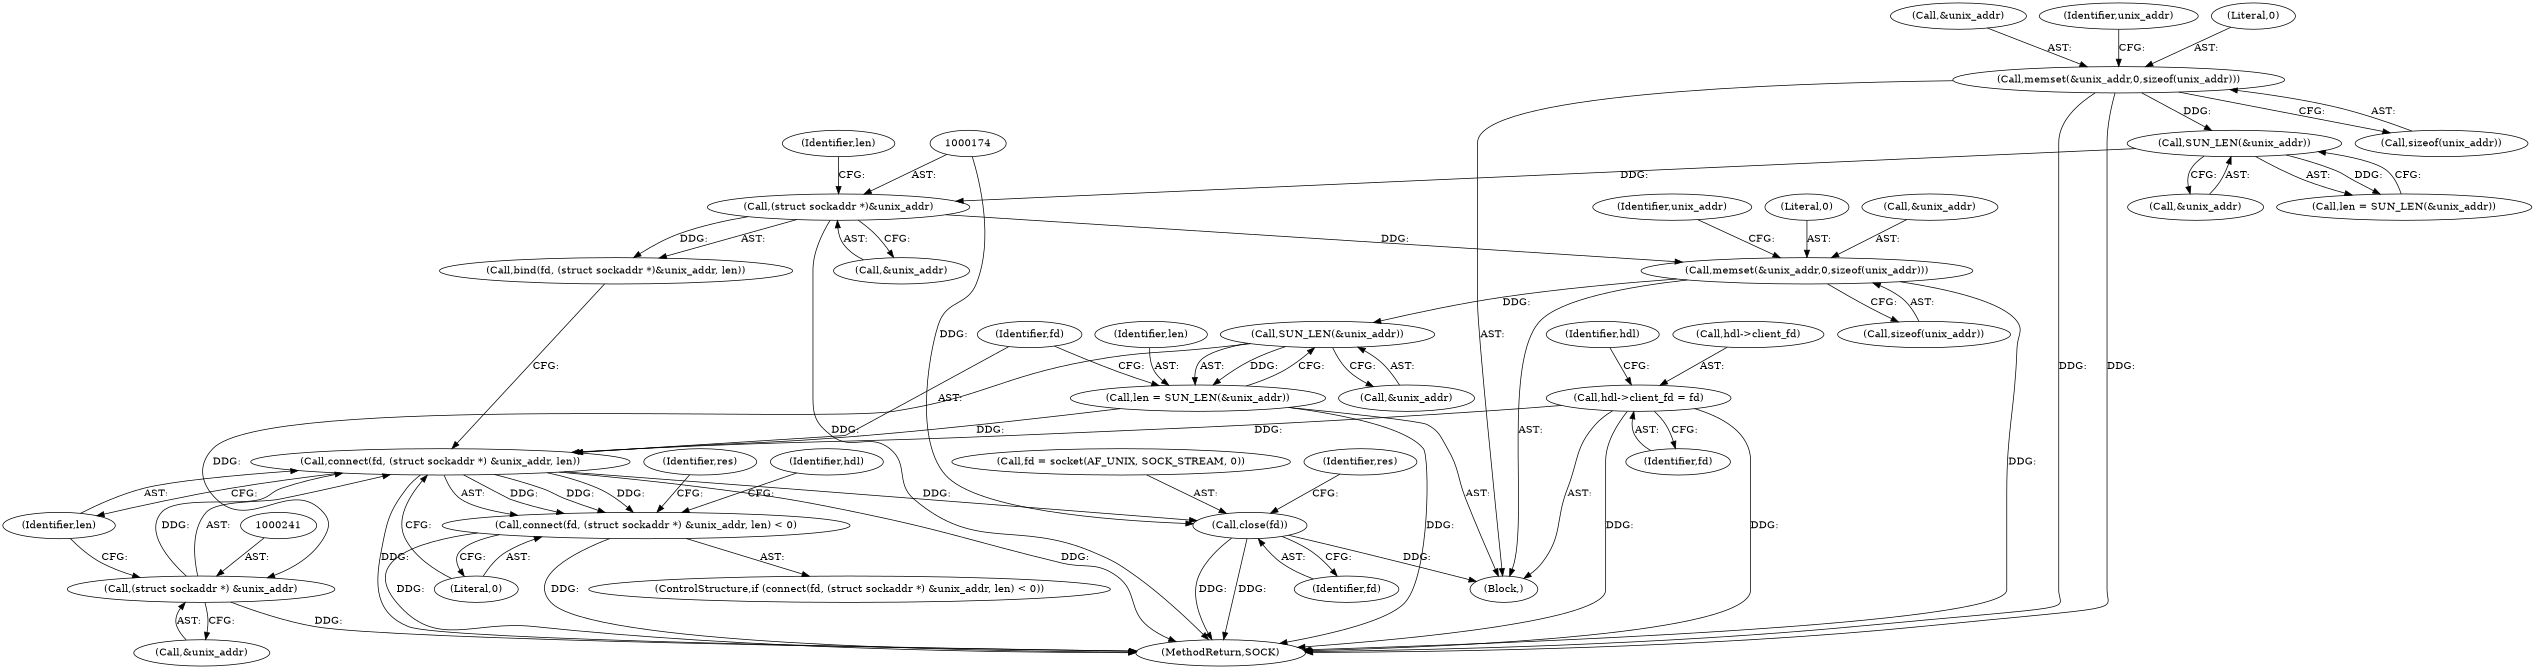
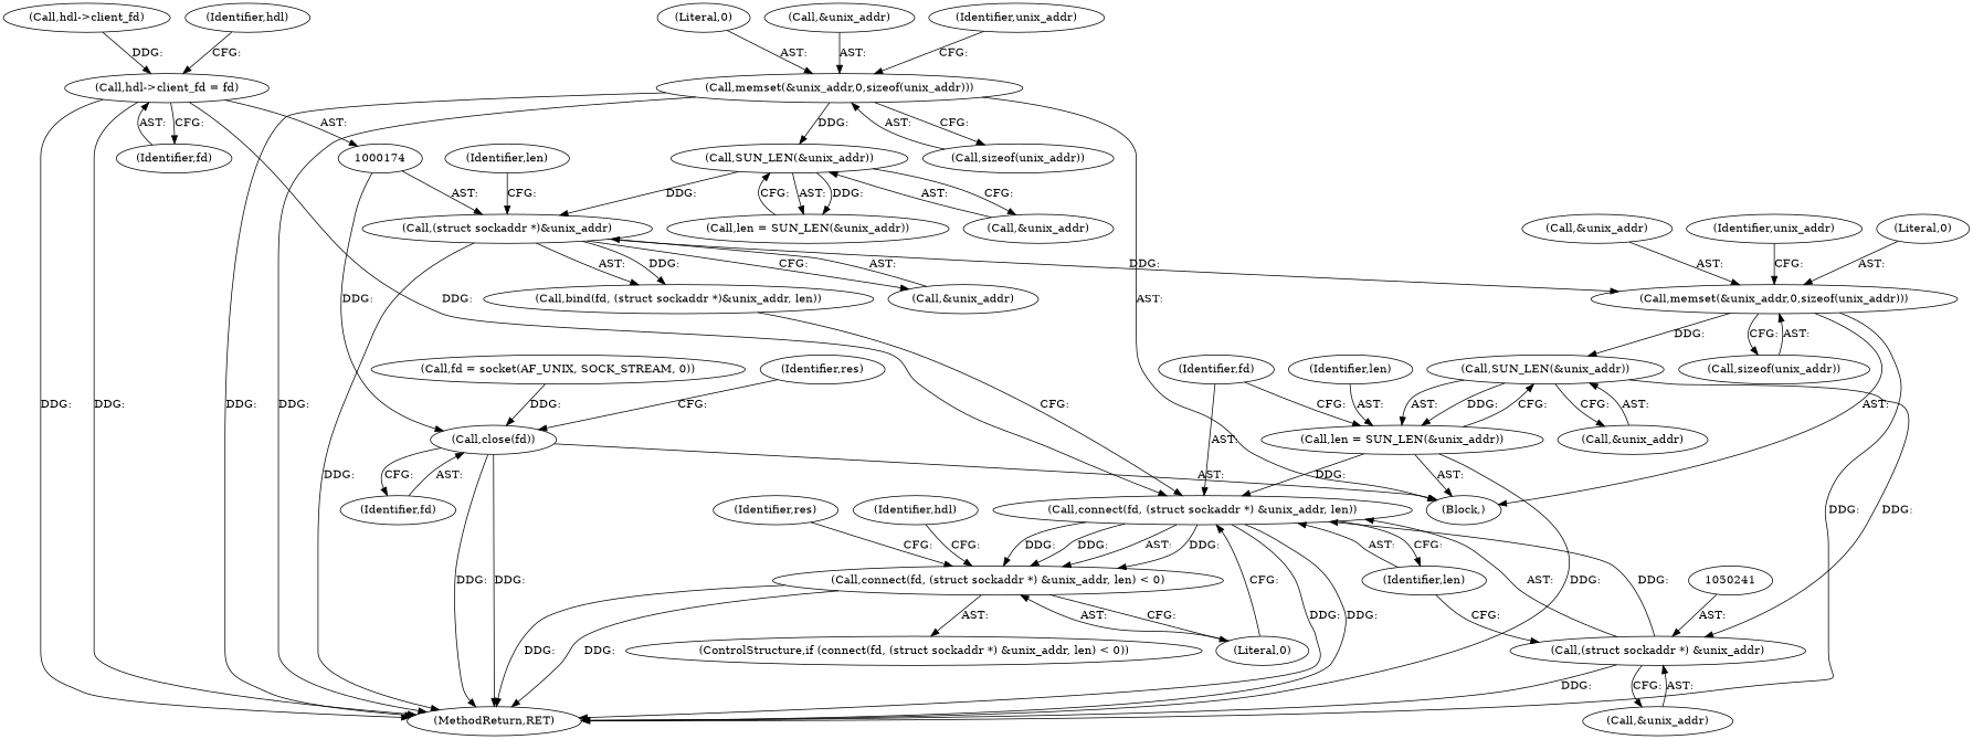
  digraph {
    n1 [label="(Call,memset(&unix_addr,0,sizeof(unix_addr)))"]
    n2 [label="(Call,SUN_LEN(&unix_addr))"]
-   n3 [label="(MethodReturn,SOCK)"]
+   n3 [label="(MethodReturn,RET)"]
    n4 [label="(Call,sizeof(unix_addr))"]
    n5 [label="(Block,)"]
    n6 [label="(Call,len = SUN_LEN(&unix_addr))"]
    n7 [label="(Call,(struct sockaddr *) &unix_addr)"]
    n8 [label="(Call,&unix_addr)"]
    n9 [label="(Call,(struct sockaddr *)&unix_addr)"]
    n10 [label="(Call,&unix_addr)"]
    n11 [label="(Call,bind(fd, (struct sockaddr *)&unix_addr, len))"]
    n12 [label="(Call,connect(fd, (struct sockaddr *) &unix_addr, len))"]
    n13 [label="(Call,SUN_LEN(&unix_addr))"]
    n14 [label="(Call,&unix_addr)"]
    n15 [label="(Call,len = SUN_LEN(&unix_addr))"]
    n16 [label="(Call,memset(&unix_addr,0,sizeof(unix_addr)))"]
    n17 [label="(Call,sizeof(unix_addr))"]
    n18 [label="(Call,&unix_addr)"]
    n19 [label="(Call,connect(fd, (struct sockaddr *) &unix_addr, len) < 0)"]
    n20 [label="(Call,close(fd))"]
    n21 [label="(Identifier,len)"]
    n22 [label="(ControlStructure,if (connect(fd, (struct sockaddr *) &unix_addr, len) < 0))"]
    n23 [label="(Literal,0)"]
    n24 [label="(Call,hdl->client_fd = fd)"]
    n25 [label="(Identifier,fd)"]
    n26 [label="(Identifier,fd)"]
    n27 [label="(Call,&unix_addr)"]
    n28 [label="(Identifier,unix_addr)"]
    n29 [label="(Identifier,len)"]
    n30 [label="(Identifier,hdl)"]
    n31 [label="(Identifier,res)"]
    n32 [label="(Identifier,res)"]
    n33 [label="(Identifier,len)"]
    n34 [label="(Identifier,hdl)"]
    n35 [label="(Call,&unix_addr)"]
    n36 [label="(Literal,0)"]
    n37 [label="(Call,hdl->client_fd)"]
    n38 [label="(Call,fd = socket(AF_UNIX, SOCK_STREAM, 0))"]
    n39 [label="(Identifier,fd)"]
    n40 [label="(Identifier,unix_addr)"]
    n41 [label="(Literal,0)"]
    1000174
-   1000241
+   1000241 [label=1050241]
    n1 -> n2 [label="DDG: "]
    n1 -> n3 [label="DDG: "]
    n1 -> n4 [label="CFG: "]
    n1 -> n5 [label="AST: "]
    n2 -> n6 [label="AST: "]
    n2 -> n6 [label="DDG: "]
    n2 -> n7 [label="DDG: "]
    n2 -> n8 [label="CFG: "]
    n4 -> n1 [label="AST: "]
    n6 -> n2 [label="CFG: "]
    n6 -> n3 [label="DDG: "]
    n6 -> n5 [label="AST: "]
    n6 -> n12 [label="DDG: "]
    n7 -> n3 [label="DDG: "]
    n7 -> n12 [label="AST: "]
    n7 -> n12 [label="DDG: "]
    n7 -> n18 [label="CFG: "]
    n8 -> n2 [label="AST: "]
    n9 -> n1 [label="DDG: "]
    n9 -> n3 [label="DDG: "]
    n9 -> n10 [label="CFG: "]
    n9 -> n11 [label="AST: "]
    n9 -> n11 [label="DDG: "]
    n10 -> n9 [label="AST: "]
    n11 -> n12 [label="CFG: "]
    n12 -> n3 [label="DDG: "]
    n12 -> n3 [label="DDG: "]
    n12 -> n19 [label="AST: "]
    n12 -> n19 [label="DDG: "]
    n12 -> n19 [label="DDG: "]
    n12 -> n19 [label="DDG: "]
-   n12 -> n20 [label="DDG: "]
    n12 -> n21 [label="CFG: "]
    n13 -> n9 [label="DDG: "]
    n13 -> n14 [label="CFG: "]
    n13 -> n15 [label="AST: "]
    n13 -> n15 [label="DDG: "]
    n14 -> n13 [label="AST: "]
    n15 -> n13 [label="CFG: "]
    n16 -> n3 [label="DDG: "]
    n16 -> n3 [label="DDG: "]
    n16 -> n5 [label="AST: "]
    n16 -> n13 [label="DDG: "]
    n16 -> n17 [label="CFG: "]
    n17 -> n16 [label="AST: "]
    n18 -> n7 [label="AST: "]
    n19 -> n3 [label="DDG: "]
    n19 -> n3 [label="DDG: "]
    n19 -> n22 [label="AST: "]
    n19 -> n23 [label="CFG: "]
    n20 -> n3 [label="DDG: "]
    n20 -> n3 [label="DDG: "]
-   n20 -> n5 [label="DDG: "]
+   n20 -> n5 [label="AST: "]
    n20 -> n26 [label="CFG: "]
    n21 -> n7 [label="CFG: "]
    n21 -> n12 [label="AST: "]
    n23 -> n12 [label="CFG: "]
    n23 -> n19 [label="AST: "]
    n24 -> n3 [label="DDG: "]
    n24 -> n3 [label="DDG: "]
-   n24 -> n5 [label="AST: "]
+   n24 -> 1000174 [label="AST: "]
    n24 -> n12 [label="DDG: "]
    n24 -> n25 [label="CFG: "]
    n25 -> n24 [label="AST: "]
    n26 -> n20 [label="AST: "]
    n27 -> n16 [label="AST: "]
    n28 -> n16 [label="CFG: "]
    n29 -> n6 [label="AST: "]
    n30 -> n24 [label="CFG: "]
    n31 -> n20 [label="CFG: "]
    n32 -> n19 [label="CFG: "]
    n33 -> n9 [label="CFG: "]
    n34 -> n19 [label="CFG: "]
    n35 -> n1 [label="AST: "]
    n36 -> n16 [label="AST: "]
-   n37 -> n24 [label="AST: "]
-   n38 -> n20 [label="AST: "]
+   n37 -> n24 [label="DDG: "]
+   n38 -> n20 [label="DDG: "]
    n39 -> n6 [label="CFG: "]
    n39 -> n12 [label="AST: "]
    n40 -> n1 [label="CFG: "]
    n41 -> n1 [label="AST: "]
    1000174 -> n9 [label="AST: "]
    1000174 -> n20 [label="DDG: "]
    1000241 -> n7 [label="AST: "]
  }
